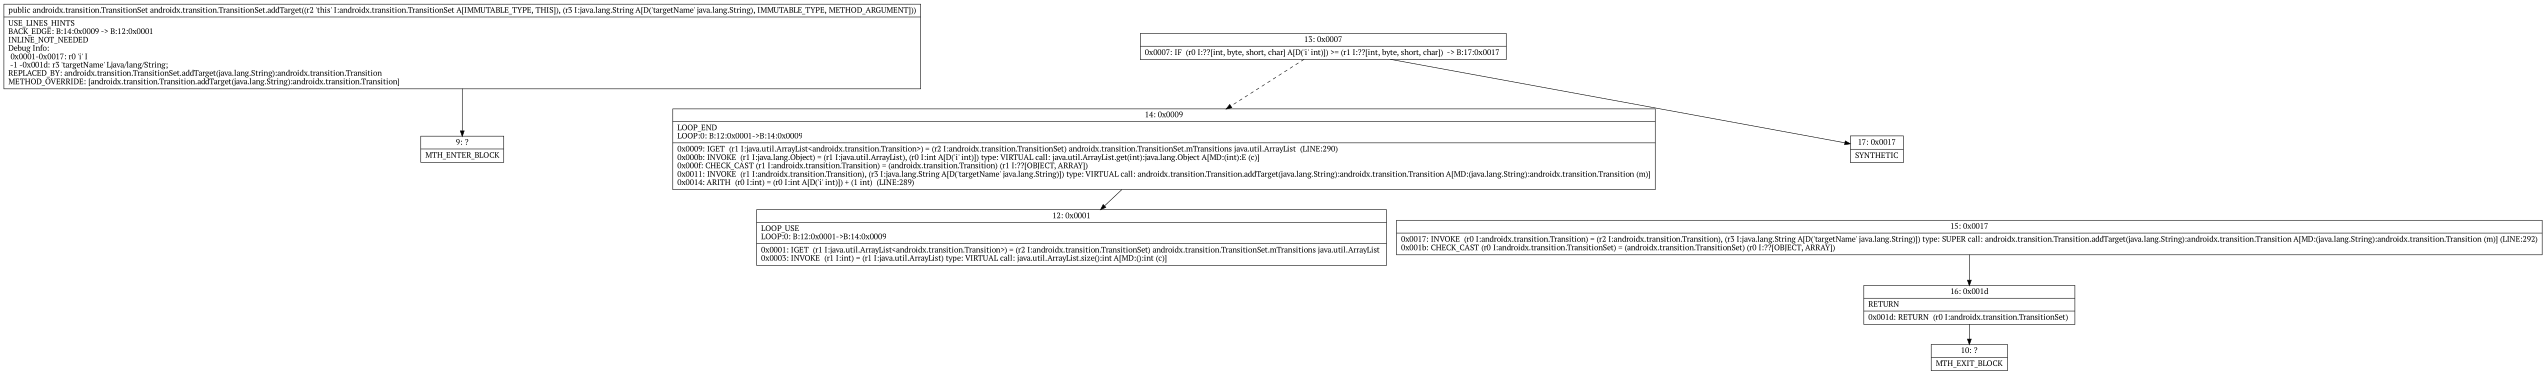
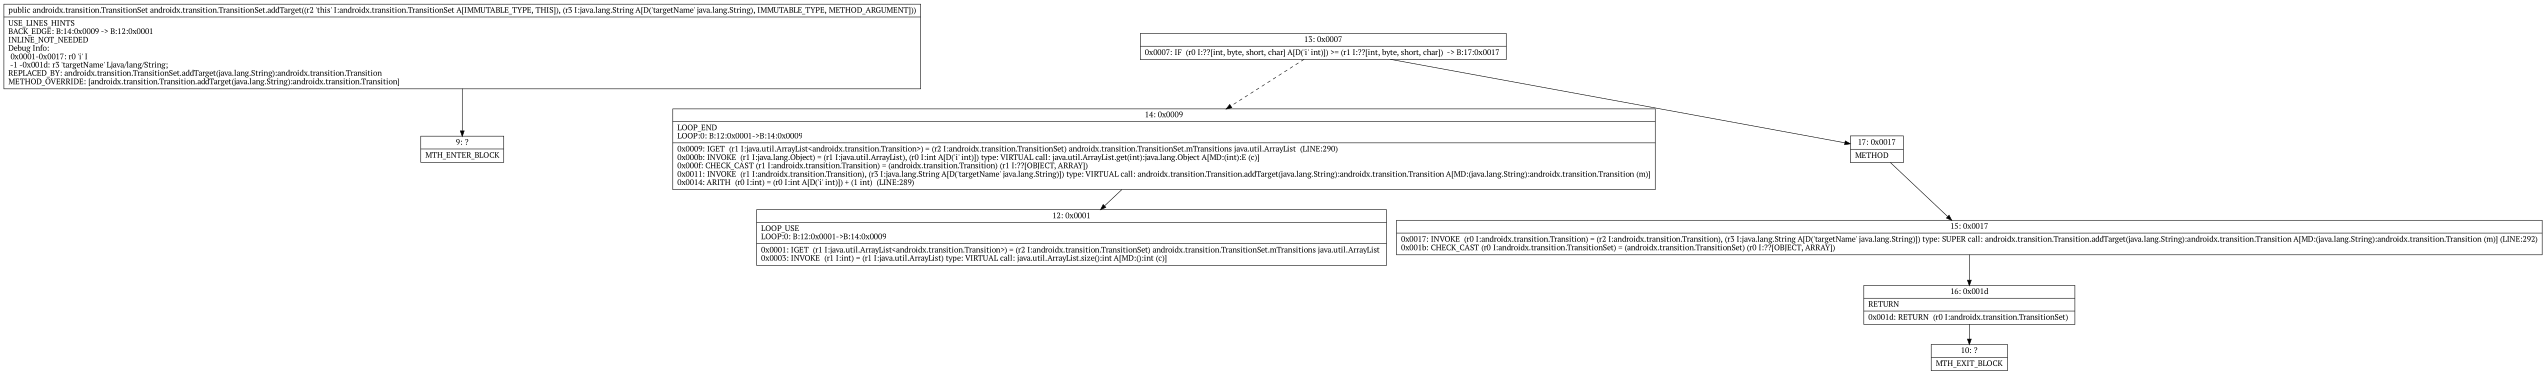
  digraph {
    fontname="PT Serif"
    node [fontname="PT Serif" shape=record]
    edge [fontname="PT Serif"]
    n1 [label="{9\:\ ?|MTH_ENTER_BLOCK\l}"]
    n2 [label="{12\:\ 0x0001|LOOP_USE\lLOOP:0: B:12:0x0001\-\>B:14:0x0009\l|0x0001: IGET  (r1 I:java.util.ArrayList\<androidx.transition.Transition\>) = (r2 I:androidx.transition.TransitionSet) androidx.transition.TransitionSet.mTransitions java.util.ArrayList \l0x0003: INVOKE  (r1 I:int) = (r1 I:java.util.ArrayList) type: VIRTUAL call: java.util.ArrayList.size():int A[MD:():int (c)]\l}"]
    n3 [label="{13\:\ 0x0007|0x0007: IF  (r0 I:??[int, byte, short, char] A[D('i' int)]) \>= (r1 I:??[int, byte, short, char])  \-\> B:17:0x0017 \l}"]
    n4 [label="{14\:\ 0x0009|LOOP_END\lLOOP:0: B:12:0x0001\-\>B:14:0x0009\l|0x0009: IGET  (r1 I:java.util.ArrayList\<androidx.transition.Transition\>) = (r2 I:androidx.transition.TransitionSet) androidx.transition.TransitionSet.mTransitions java.util.ArrayList  (LINE:290)\l0x000b: INVOKE  (r1 I:java.lang.Object) = (r1 I:java.util.ArrayList), (r0 I:int A[D('i' int)]) type: VIRTUAL call: java.util.ArrayList.get(int):java.lang.Object A[MD:(int):E (c)]\l0x000f: CHECK_CAST (r1 I:androidx.transition.Transition) = (androidx.transition.Transition) (r1 I:??[OBJECT, ARRAY]) \l0x0011: INVOKE  (r1 I:androidx.transition.Transition), (r3 I:java.lang.String A[D('targetName' java.lang.String)]) type: VIRTUAL call: androidx.transition.Transition.addTarget(java.lang.String):androidx.transition.Transition A[MD:(java.lang.String):androidx.transition.Transition (m)]\l0x0014: ARITH  (r0 I:int) = (r0 I:int A[D('i' int)]) + (1 int)  (LINE:289)\l}"]
-   n5 [label="{17\:\ 0x0017|SYNTHETIC\l}"]
+   n5 [label="{17\:\ 0x0017|METHOD\l}"]
    n6 [label="{15\:\ 0x0017|0x0017: INVOKE  (r0 I:androidx.transition.Transition) = (r2 I:androidx.transition.Transition), (r3 I:java.lang.String A[D('targetName' java.lang.String)]) type: SUPER call: androidx.transition.Transition.addTarget(java.lang.String):androidx.transition.Transition A[MD:(java.lang.String):androidx.transition.Transition (m)] (LINE:292)\l0x001b: CHECK_CAST (r0 I:androidx.transition.TransitionSet) = (androidx.transition.TransitionSet) (r0 I:??[OBJECT, ARRAY]) \l}"]
    n7 [label="{16\:\ 0x001d|RETURN\l|0x001d: RETURN  (r0 I:androidx.transition.TransitionSet) \l}"]
    n8 [label="{10\:\ ?|MTH_EXIT_BLOCK\l}"]
    n9 [label="{public androidx.transition.TransitionSet androidx.transition.TransitionSet.addTarget((r2 'this' I:androidx.transition.TransitionSet A[IMMUTABLE_TYPE, THIS]), (r3 I:java.lang.String A[D('targetName' java.lang.String), IMMUTABLE_TYPE, METHOD_ARGUMENT]))  | USE_LINES_HINTS\lBACK_EDGE: B:14:0x0009 \-\> B:12:0x0001\lINLINE_NOT_NEEDED\lDebug Info:\l  0x0001\-0x0017: r0 'i' I\l  \-1 \-0x001d: r3 'targetName' Ljava\/lang\/String;\lREPLACED_BY: androidx.transition.TransitionSet.addTarget(java.lang.String):androidx.transition.Transition\lMETHOD_OVERRIDE: [androidx.transition.Transition.addTarget(java.lang.String):androidx.transition.Transition]\l}"]
    n3 -> n4 [style=dashed]
    n3 -> n5
    n4 -> n2
+   n5 -> n6
    n6 -> n7
    n7 -> n8
    n9 -> n1
  }
